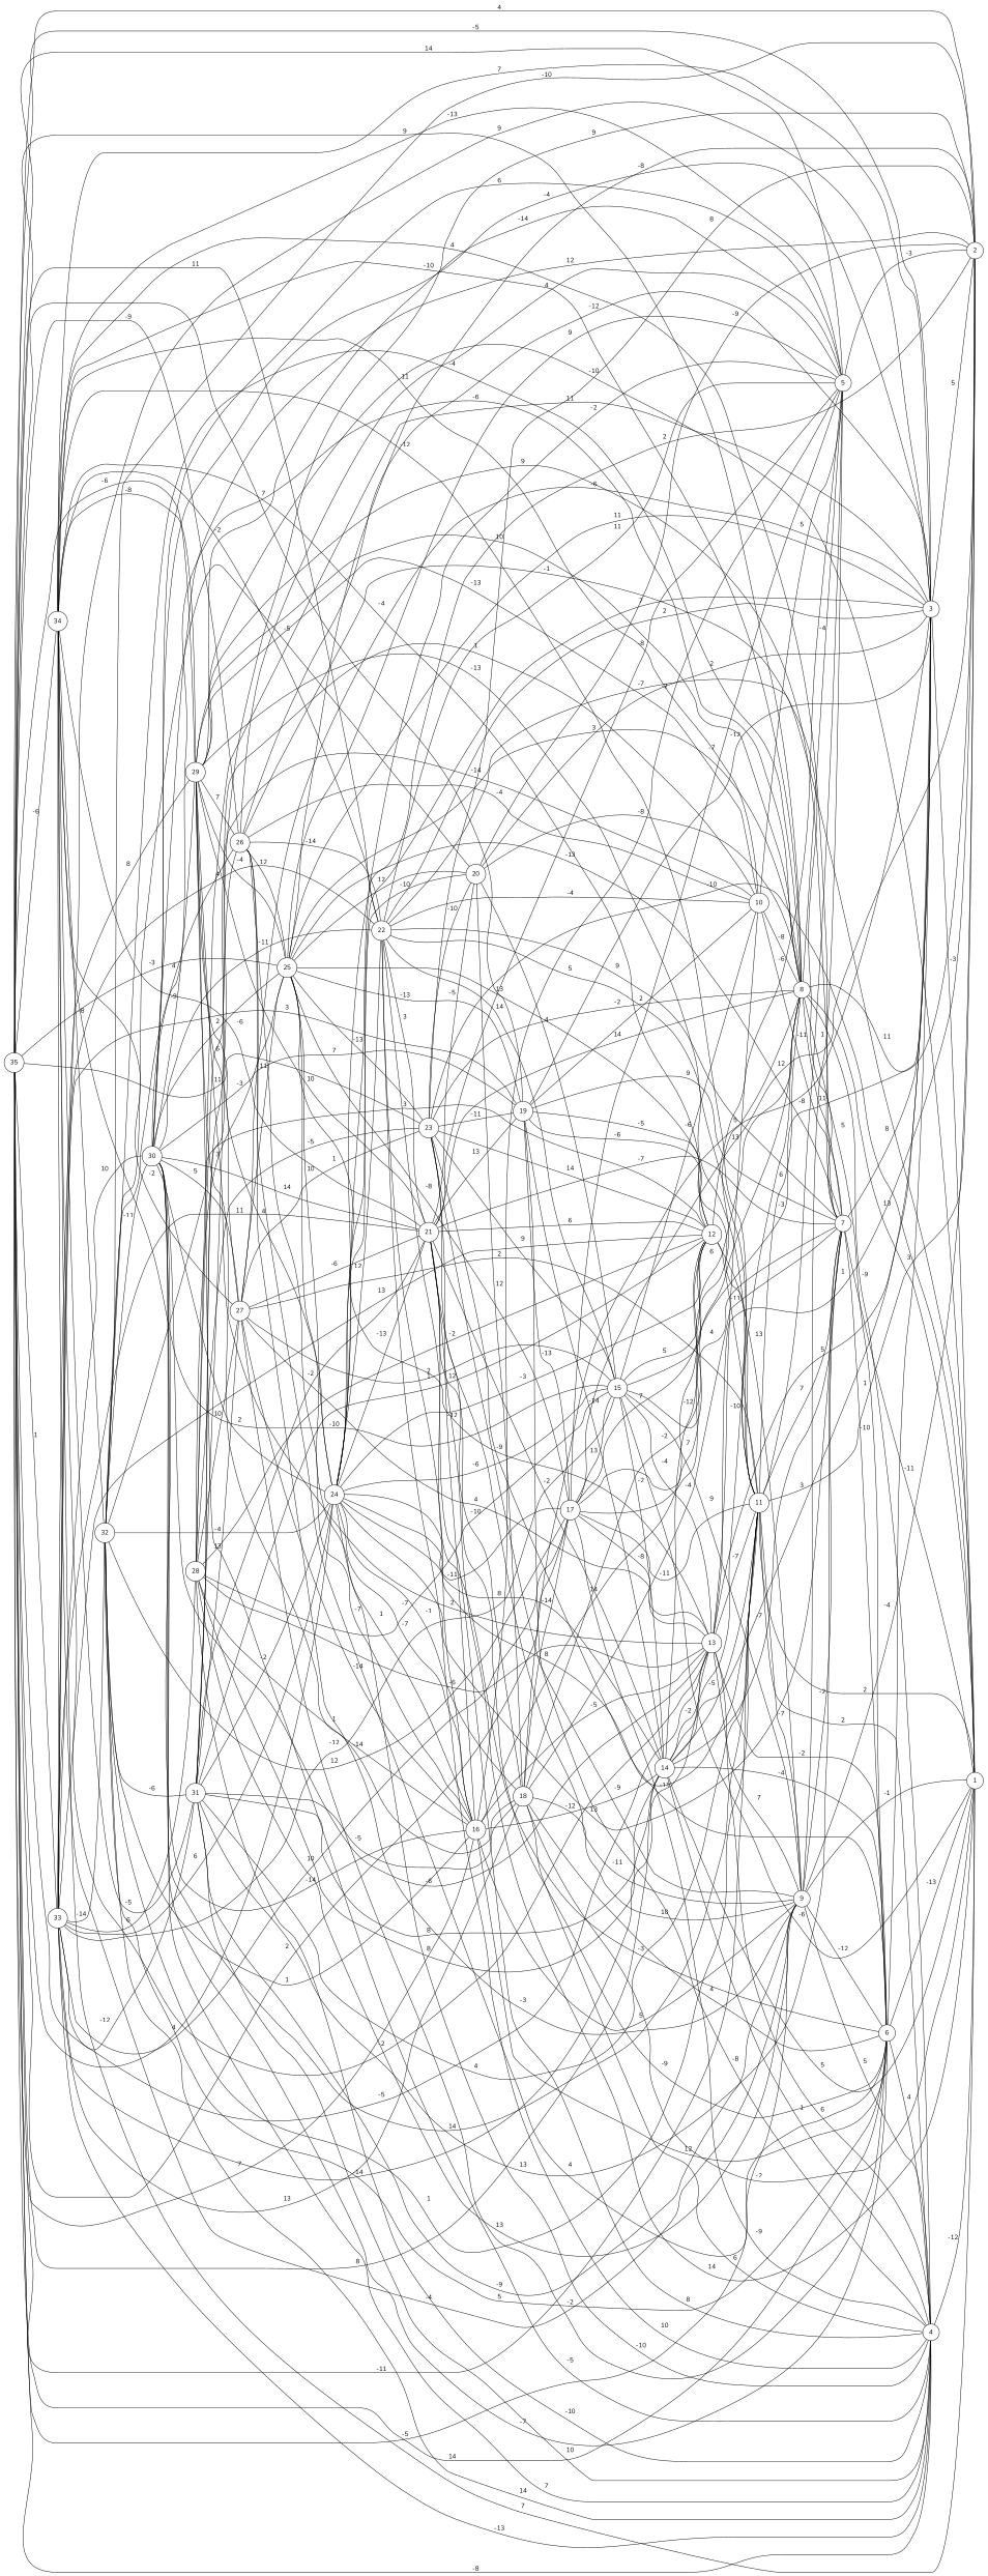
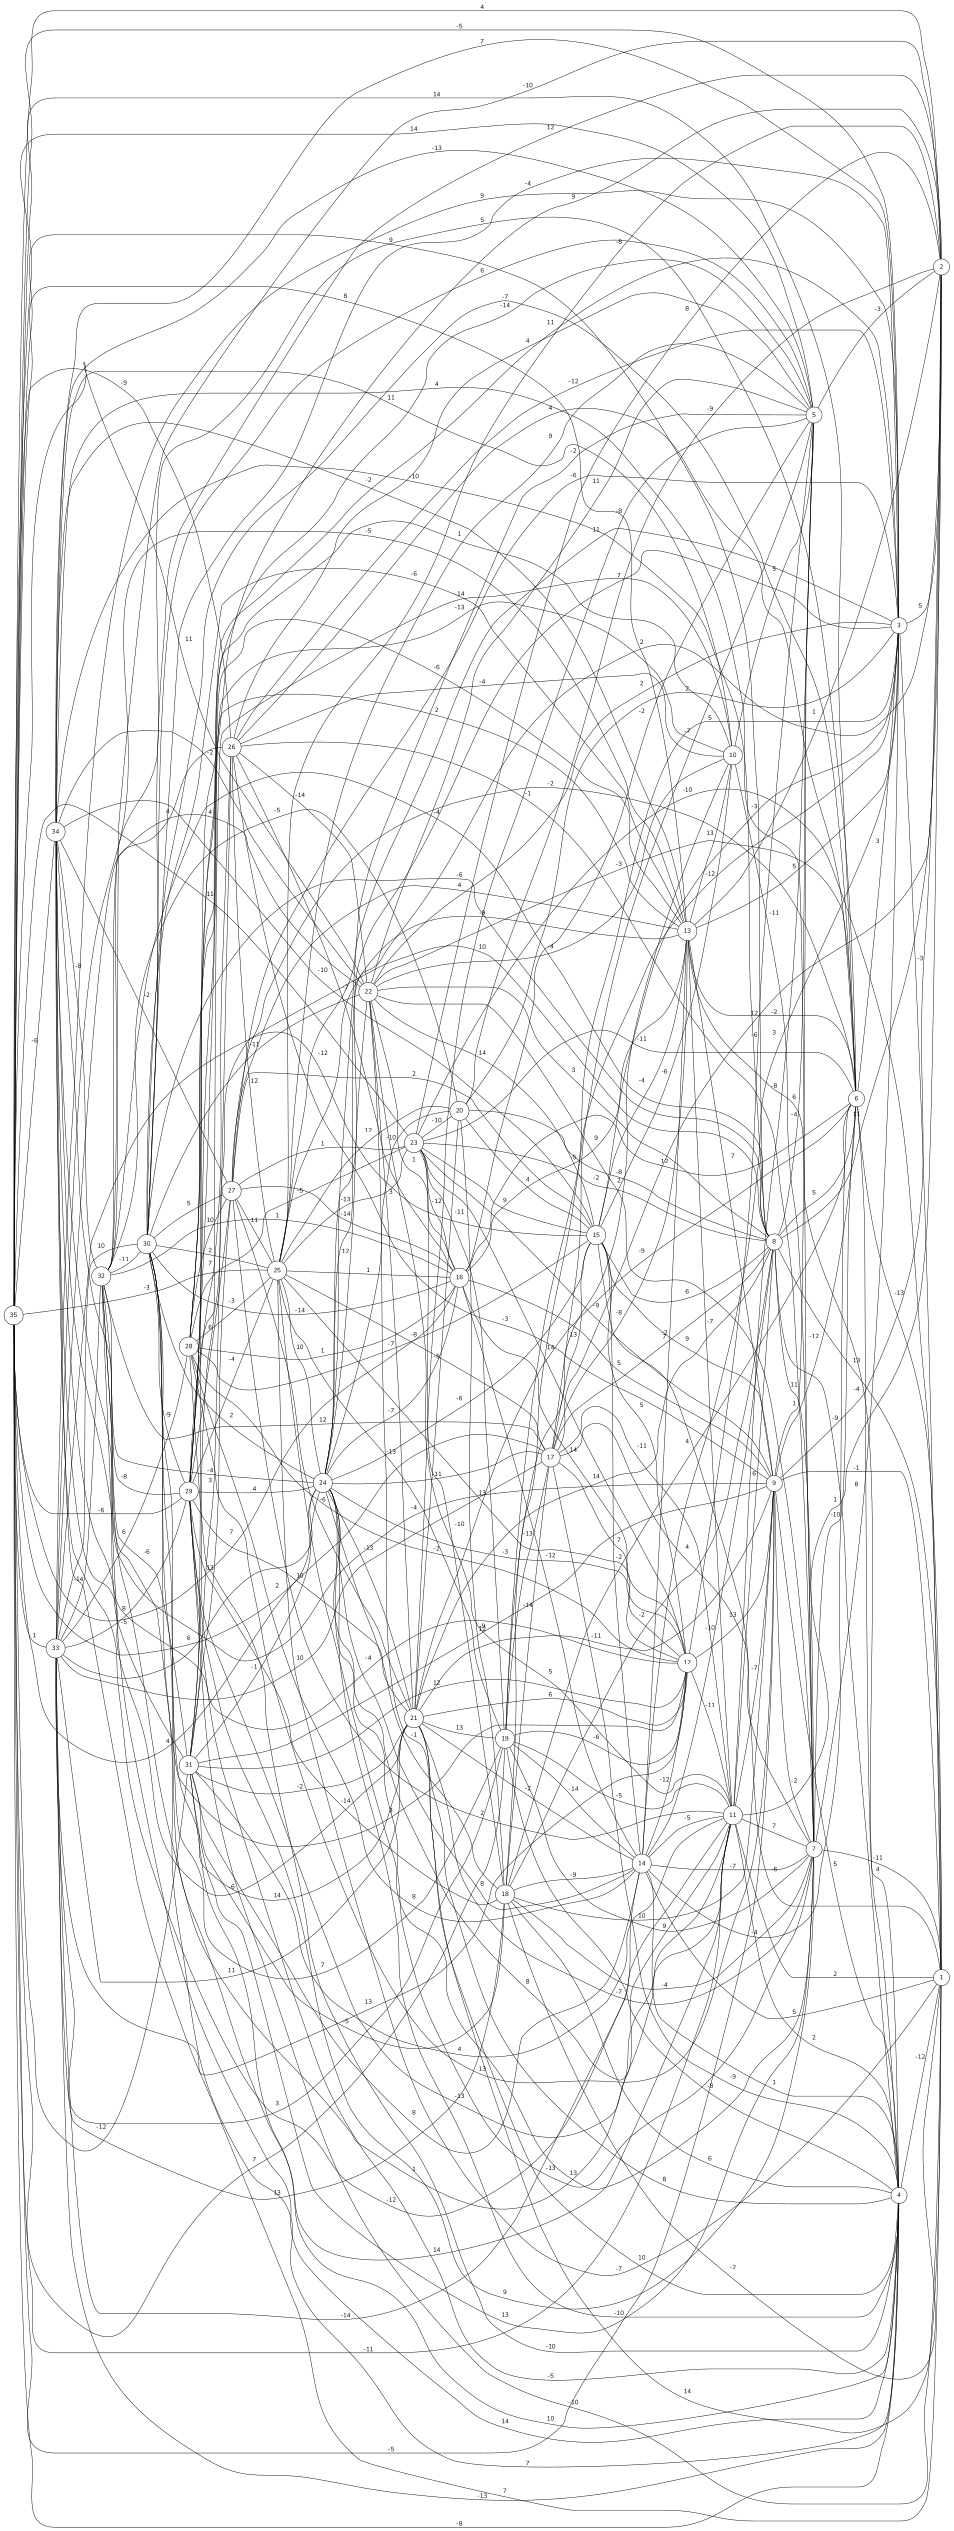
  graph {
    fontname=Nunito
    rankdir=LR
    node [fontname=Nunito shape=circle]
    edge [fontname=Nunito]
    35
    2
    3
    4
    5
    6
    8
    9
    11
    13
    16
    17
    19
    22
    23
    24
    25
    26
    29
    31
    33
    34
    1
    7
    10
    12
    14
    15
    21
    18
    20
    27
    32
    28
    30
    35 -- 2 [label=4]
    35 -- 3 [label=-5]
    35 -- 4 [label=-8]
    35 -- 5 [label=14]
    35 -- 6 [label=14]
    35 -- 8 [label=9]
    35 -- 9 [label=-5]
    35 -- 11 [label=-11]
    35 -- 13 [label=8]
    35 -- 16 [label=7]
    35 -- 17 [label=2]
    35 -- 19 [label=7]
    35 -- 22 [label=11]
    35 -- 23 [label=11]
    35 -- 24 [label=4]
    35 -- 25 [label=-3]
    35 -- 26 [label=-9]
    35 -- 29 [label=-6]
    35 -- 31 [label=-12]
    35 -- 33 [label=1]
    35 -- 34 [label=-6]
    3 -- 2 [label=5]
    3 -- 1 [label=-3]
    4 -- 1 [label=-12]
    5 -- 2 [label=-3]
    6 -- 3 [label=3]
    6 -- 4 [label=4]
    6 -- 1 [label=-13]
    8 -- 2 [label=11]
    8 -- 4 [label=-9]
    8 -- 5 [label=-4]
    8 -- 6 [label=5]
    8 -- 1 [label=13]
    8 -- 7 [label=11]
    9 -- 2 [label=-4]
    9 -- 4 [label=5]
    9 -- 5 [label=1]
    9 -- 6 [label=-12]
    9 -- 1 [label=-1]
    9 -- 7 [label=-2]
    11 -- 2 [label=1]
    11 -- 4 [label=2]
    11 -- 5 [label=-8]
    11 -- 8 [label=6]
    11 -- 9 [label=-7]
    11 -- 1 [label=2]
    11 -- 7 [label=7]
    13 -- 2 [label=1]
    13 -- 3 [label=5]
    13 -- 4 [label=6]
    13 -- 6 [label=-2]
    13 -- 9 [label=7]
    13 -- 11 [label=-7]
    13 -- 10 [label=13]
    16 -- 5 [label=-2]
    16 -- 6 [label=12]
    16 -- 9 [label=5]
    16 -- 13 [label=-5]
    16 -- 12 [label=14]
    16 -- 14 [label=-12]
    17 -- 2 [label=12]
    17 -- 4 [label=-9]
    17 -- 5 [label=-7]
    17 -- 8 [label=7]
    17 -- 11 [label=-11]
    17 -- 13 [label=-8]
    17 -- 7 [label=4]
    17 -- 12 [label=7]
    17 -- 15 [label=13]
    19 -- 3 [label=-12]
    19 -- 4 [label=-8]
    19 -- 11 [label=-5]
    19 -- 17 [label=-13]
    19 -- 7 [label=9]
    19 -- 10 [label=2]
    19 -- 12 [label=-6]
    19 -- 14 [label=-14]
    22 -- 3 [label=2]
    22 -- 4 [label=10]
    22 -- 5 [label=11]
    22 -- 6 [label=-3]
    22 -- 8 [label=3]
    22 -- 11 [label=5]
    22 -- 16 [label=1]
    22 -- 7 [label=9]
    22 -- 10 [label=-4]
    22 -- 15 [label=14]
    22 -- 21 [label=3]
    23 -- 2 [label=8]
    23 -- 6 [label=-11]
    23 -- 8 [label=-2]
    23 -- 9 [label=-9]
    23 -- 16 [label=-12]
    23 -- 19 [label=-11]
    23 -- 1 [label=-10]
    23 -- 12 [label=14]
    23 -- 15 [label=9]
    23 -- 18 [label=-10]
    23 -- 20 [label=-10]
    24 -- 2 [label=2]
    24 -- 3 [label=7]
    24 -- 4 [label=-10]
    24 -- 5 [label=-2]
    24 -- 11 [label=8]
    24 -- 16 [label=-7]
    24 -- 17 [label=-11]
    24 -- 22 [label=12]
    24 -- 7 [label=13]
    24 -- 12 [label=-3]
    24 -- 14 [label=8]
    24 -- 15 [label=-6]
    24 -- 21 [label=-13]
    24 -- 18 [label=-1]
    24 -- 20 [label=-10]
    25 -- 2 [label=-8]
    25 -- 3 [label=11]
    25 -- 5 [label=9]
    25 -- 13 [label=-9]
    25 -- 16 [label=1]
    25 -- 17 [label=-8]
    25 -- 19 [label=-13]
    25 -- 23 [label=-13]
    25 -- 24 [label=10]
    25 -- 1 [label=-7]
    25 -- 7 [label=-13]
    25 -- 12 [label=13]
    25 -- 20 [label=12]
    26 -- 3 [label=-12]
    26 -- 5 [label=4]
    26 -- 6 [label=4]
    26 -- 9 [label=-3]
    26 -- 16 [label=-7]
    26 -- 22 [label=-14]
    26 -- 25 [label=12]
    26 -- 7 [label=-1]
    26 -- 10 [label=-4]
    29 -- 4 [label=-5]
    29 -- 5 [label=-14]
    29 -- 8 [label=10]
    29 -- 11 [label=-13]
    29 -- 13 [label=2]
    29 -- 24 [label=4]
    29 -- 25 [label=-4]
    29 -- 26 [label=7]
    29 -- 1 [label=-10]
    29 -- 7 [label=9]
    29 -- 10 [label=-13]
    29 -- 21 [label=10]
    29 -- 18 [label=-14]
    29 -- 27 [label=6]
    31 -- 2 [label=9]
    31 -- 4 [label=10]
    31 -- 9 [label=-9]
    31 -- 11 [label=4]
-   31 -- 24 [label=-2]
+   31 -- 24 [label=-1]
    31 -- 26 [label=3]
    31 -- 7 [label=13]
    31 -- 10 [label=-14]
    31 -- 12 [label=12]
    31 -- 14 [label=8]
    31 -- 21 [label=-2]
    31 -- 18 [label=-5]
    31 -- 27 [label=13]
    33 -- 3 [label=9]
    33 -- 4 [label=-13]
    33 -- 13 [label=-5]
    33 -- 17 [label=10]
    33 -- 19 [label=3]
    33 -- 22 [label=4]
    33 -- 24 [label=6]
    33 -- 29 [label=8]
    33 -- 12 [label=13]
    33 -- 14 [label=-14]
    33 -- 15 [label=-12]
    33 -- 21 [label=11]
    33 -- 18 [label=13]
    33 -- 32 [label=-14]
    33 -- 28 [label=6]
    33 -- 30 [label=10]
    34 -- 3 [label=7]
    34 -- 5 [label=-13]
    34 -- 8 [label=-10]
    34 -- 9 [label=-4]
    34 -- 11 [label=-12]
    34 -- 13 [label=-2]
    34 -- 22 [label=-2]
    34 -- 29 [label=-8]
    34 -- 31 [label=-5]
    34 -- 1 [label=7]
    34 -- 7 [label=4]
    34 -- 10 [label=11]
    34 -- 12 [label=-4]
    34 -- 15 [label=-10]
    34 -- 21 [label=-6]
    34 -- 27 [label=-2]
    34 -- 32 [label=-8]
    7 -- 3 [label=8]
    7 -- 6 [label=-10]
    7 -- 1 [label=-11]
    10 -- 5 [label=5]
-   10 -- 8 [label=-8]
    10 -- 7 [label=-11]
    12 -- 5 [label=-6]
    12 -- 9 [label=13]
    12 -- 11 [label=-11]
    14 -- 3 [label=3]
    14 -- 4 [label=1]
    14 -- 6 [label=-4]
    14 -- 8 [label=-10]
    14 -- 11 [label=-5]
    14 -- 13 [label=-2]
    14 -- 1 [label=5]
    14 -- 7 [label=-7]
    14 -- 12 [label=-12]
    15 -- 3 [label=-3]
    15 -- 8 [label=6]
    15 -- 9 [label=9]
    15 -- 13 [label=-4]
    15 -- 1 [label=-6]
    15 -- 10 [label=-6]
    15 -- 12 [label=5]
    15 -- 14 [label=-2]
    21 -- 4 [label=8]
    21 -- 5 [label=-8]
    21 -- 6 [label=-9]
    21 -- 8 [label=14]
    21 -- 9 [label=-11]
    21 -- 19 [label=13]
    21 -- 1 [label=14]
    21 -- 7 [label=-7]
    21 -- 12 [label=6]
    21 -- 14 [label=-2]
    21 -- 20 [label=-5]
    18 -- 3 [label=5]
    18 -- 4 [label=6]
    18 -- 6 [label=4]
    18 -- 8 [label=-2]
    18 -- 9 [label=10]
    18 -- 17 [label=-14]
    18 -- 1 [label=-2]
    18 -- 7 [label=-4]
+   18 -- 14 [label=-9]
    20 -- 2 [label=-9]
    20 -- 3 [label=2]
    20 -- 8 [label=-8]
    20 -- 15 [label=4]
    20 -- 18 [label=12]
    27 -- 3 [label=-6]
    27 -- 6 [label=-2]
    27 -- 11 [label=2]
    27 -- 13 [label=4]
    27 -- 16 [label=-14]
    27 -- 23 [label=1]
    27 -- 25 [label=11]
    27 -- 15 [label=2]
    27 -- 21 [label=-6]
    32 -- 2 [label=-10]
    32 -- 4 [label=14]
    32 -- 6 [label=5]
    32 -- 8 [label=-4]
    32 -- 11 [label=1]
    32 -- 16 [label=1]
    32 -- 17 [label=12]
    32 -- 24 [label=-4]
    32 -- 26 [label=4]
    32 -- 31 [label=-6]
    32 -- 12 [label=3]
    32 -- 20 [label=-5]
    32 -- 30 [label=-11]
    28 -- 3 [label=11]
    28 -- 4 [label=-10]
    28 -- 9 [label=13]
    28 -- 13 [label=-6]
    28 -- 16 [label=1]
    28 -- 23 [label=-5]
    28 -- 25 [label=-3]
    28 -- 10 [label=1]
    28 -- 12 [label=-2]
    28 -- 14 [label=8]
    28 -- 15 [label=-7]
    28 -- 27 [label=10]
    30 -- 2 [label=12]
    30 -- 3 [label=-4]
    30 -- 4 [label=7]
    30 -- 5 [label=6]
    30 -- 6 [label=-7]
    30 -- 8 [label=-6]
    30 -- 11 [label=14]
    30 -- 13 [label=-6]
    30 -- 16 [label=-14]
    30 -- 19 [label=7]
    30 -- 22 [label=-11]
    30 -- 24 [label=2]
    30 -- 25 [label=2]
    30 -- 29 [label=-9]
    30 -- 21 [label=14]
    30 -- 27 [label=5]
  }
